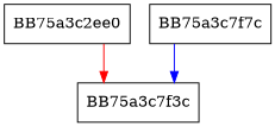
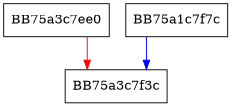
  digraph {
    splines=ortho
    node [shape=box]
-   BB75a3c7ee0 [label=BB75a3c2ee0]
+   BB75a3c7ee0
    BB75a3c7f3c
-   BB75a3c7f7c
+   BB75a3c7f7c [label=BB75a1c7f7c]
    BB75a3c7ee0 -> BB75a3c7f3c [color=red]
    BB75a3c7f7c -> BB75a3c7f3c [color=blue]
  }
